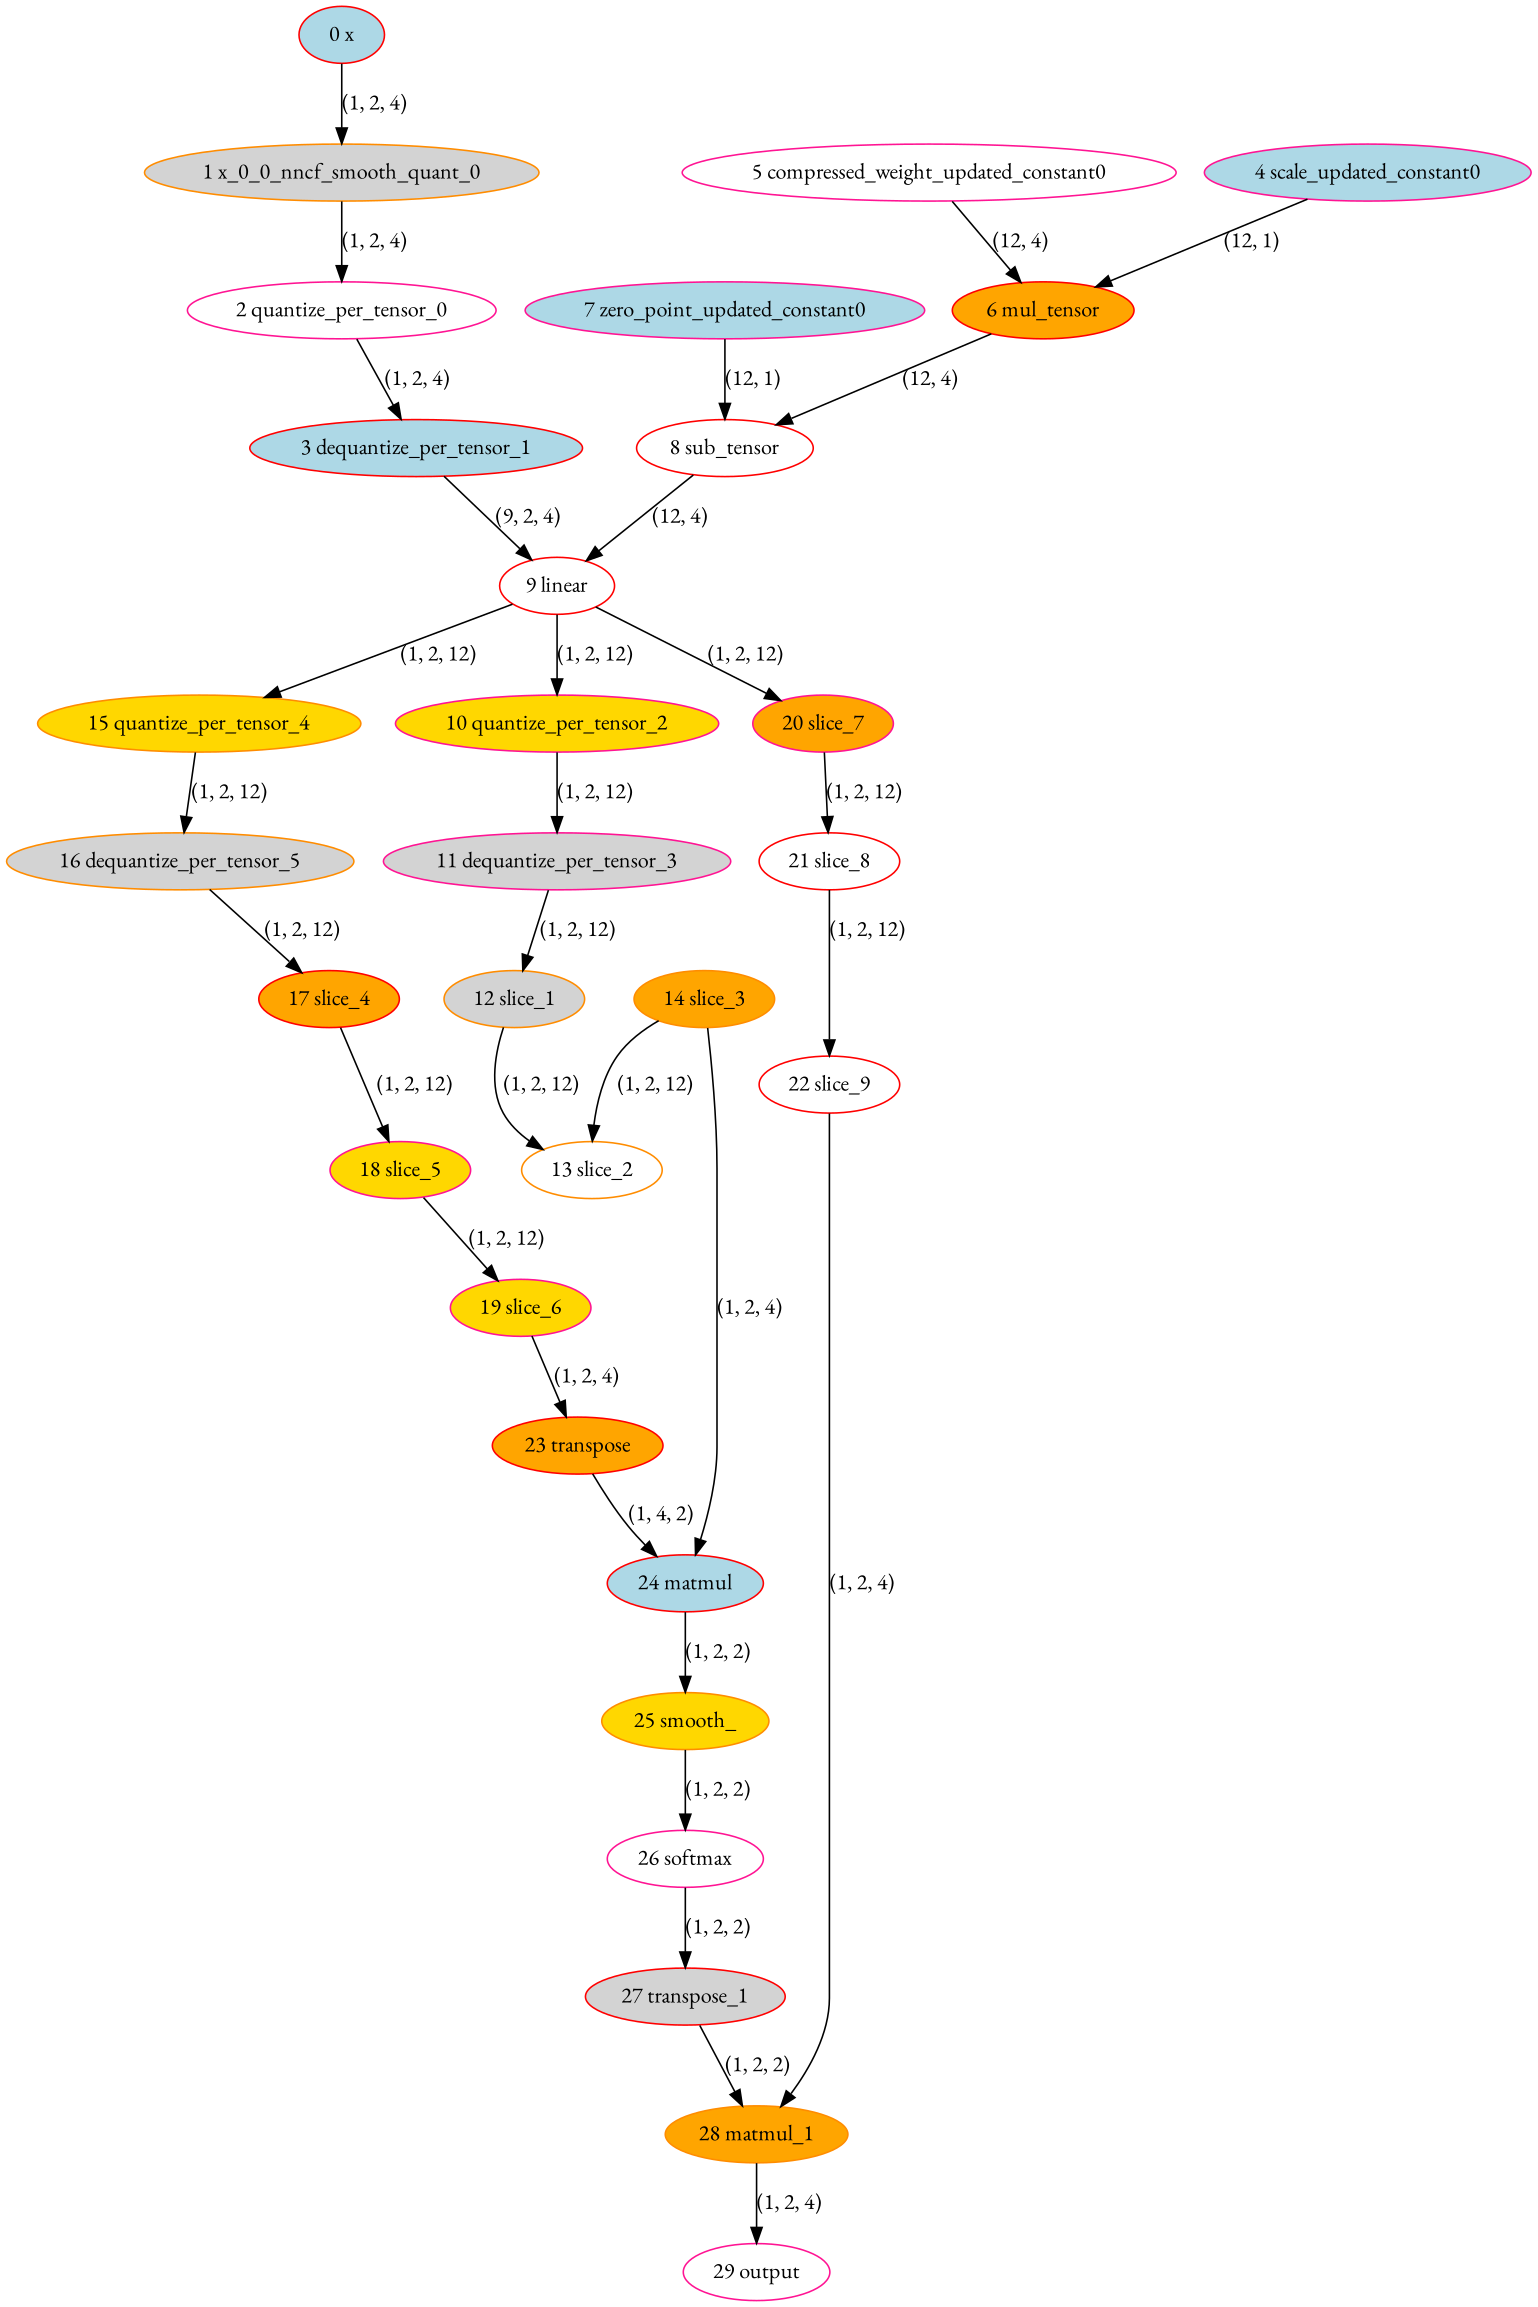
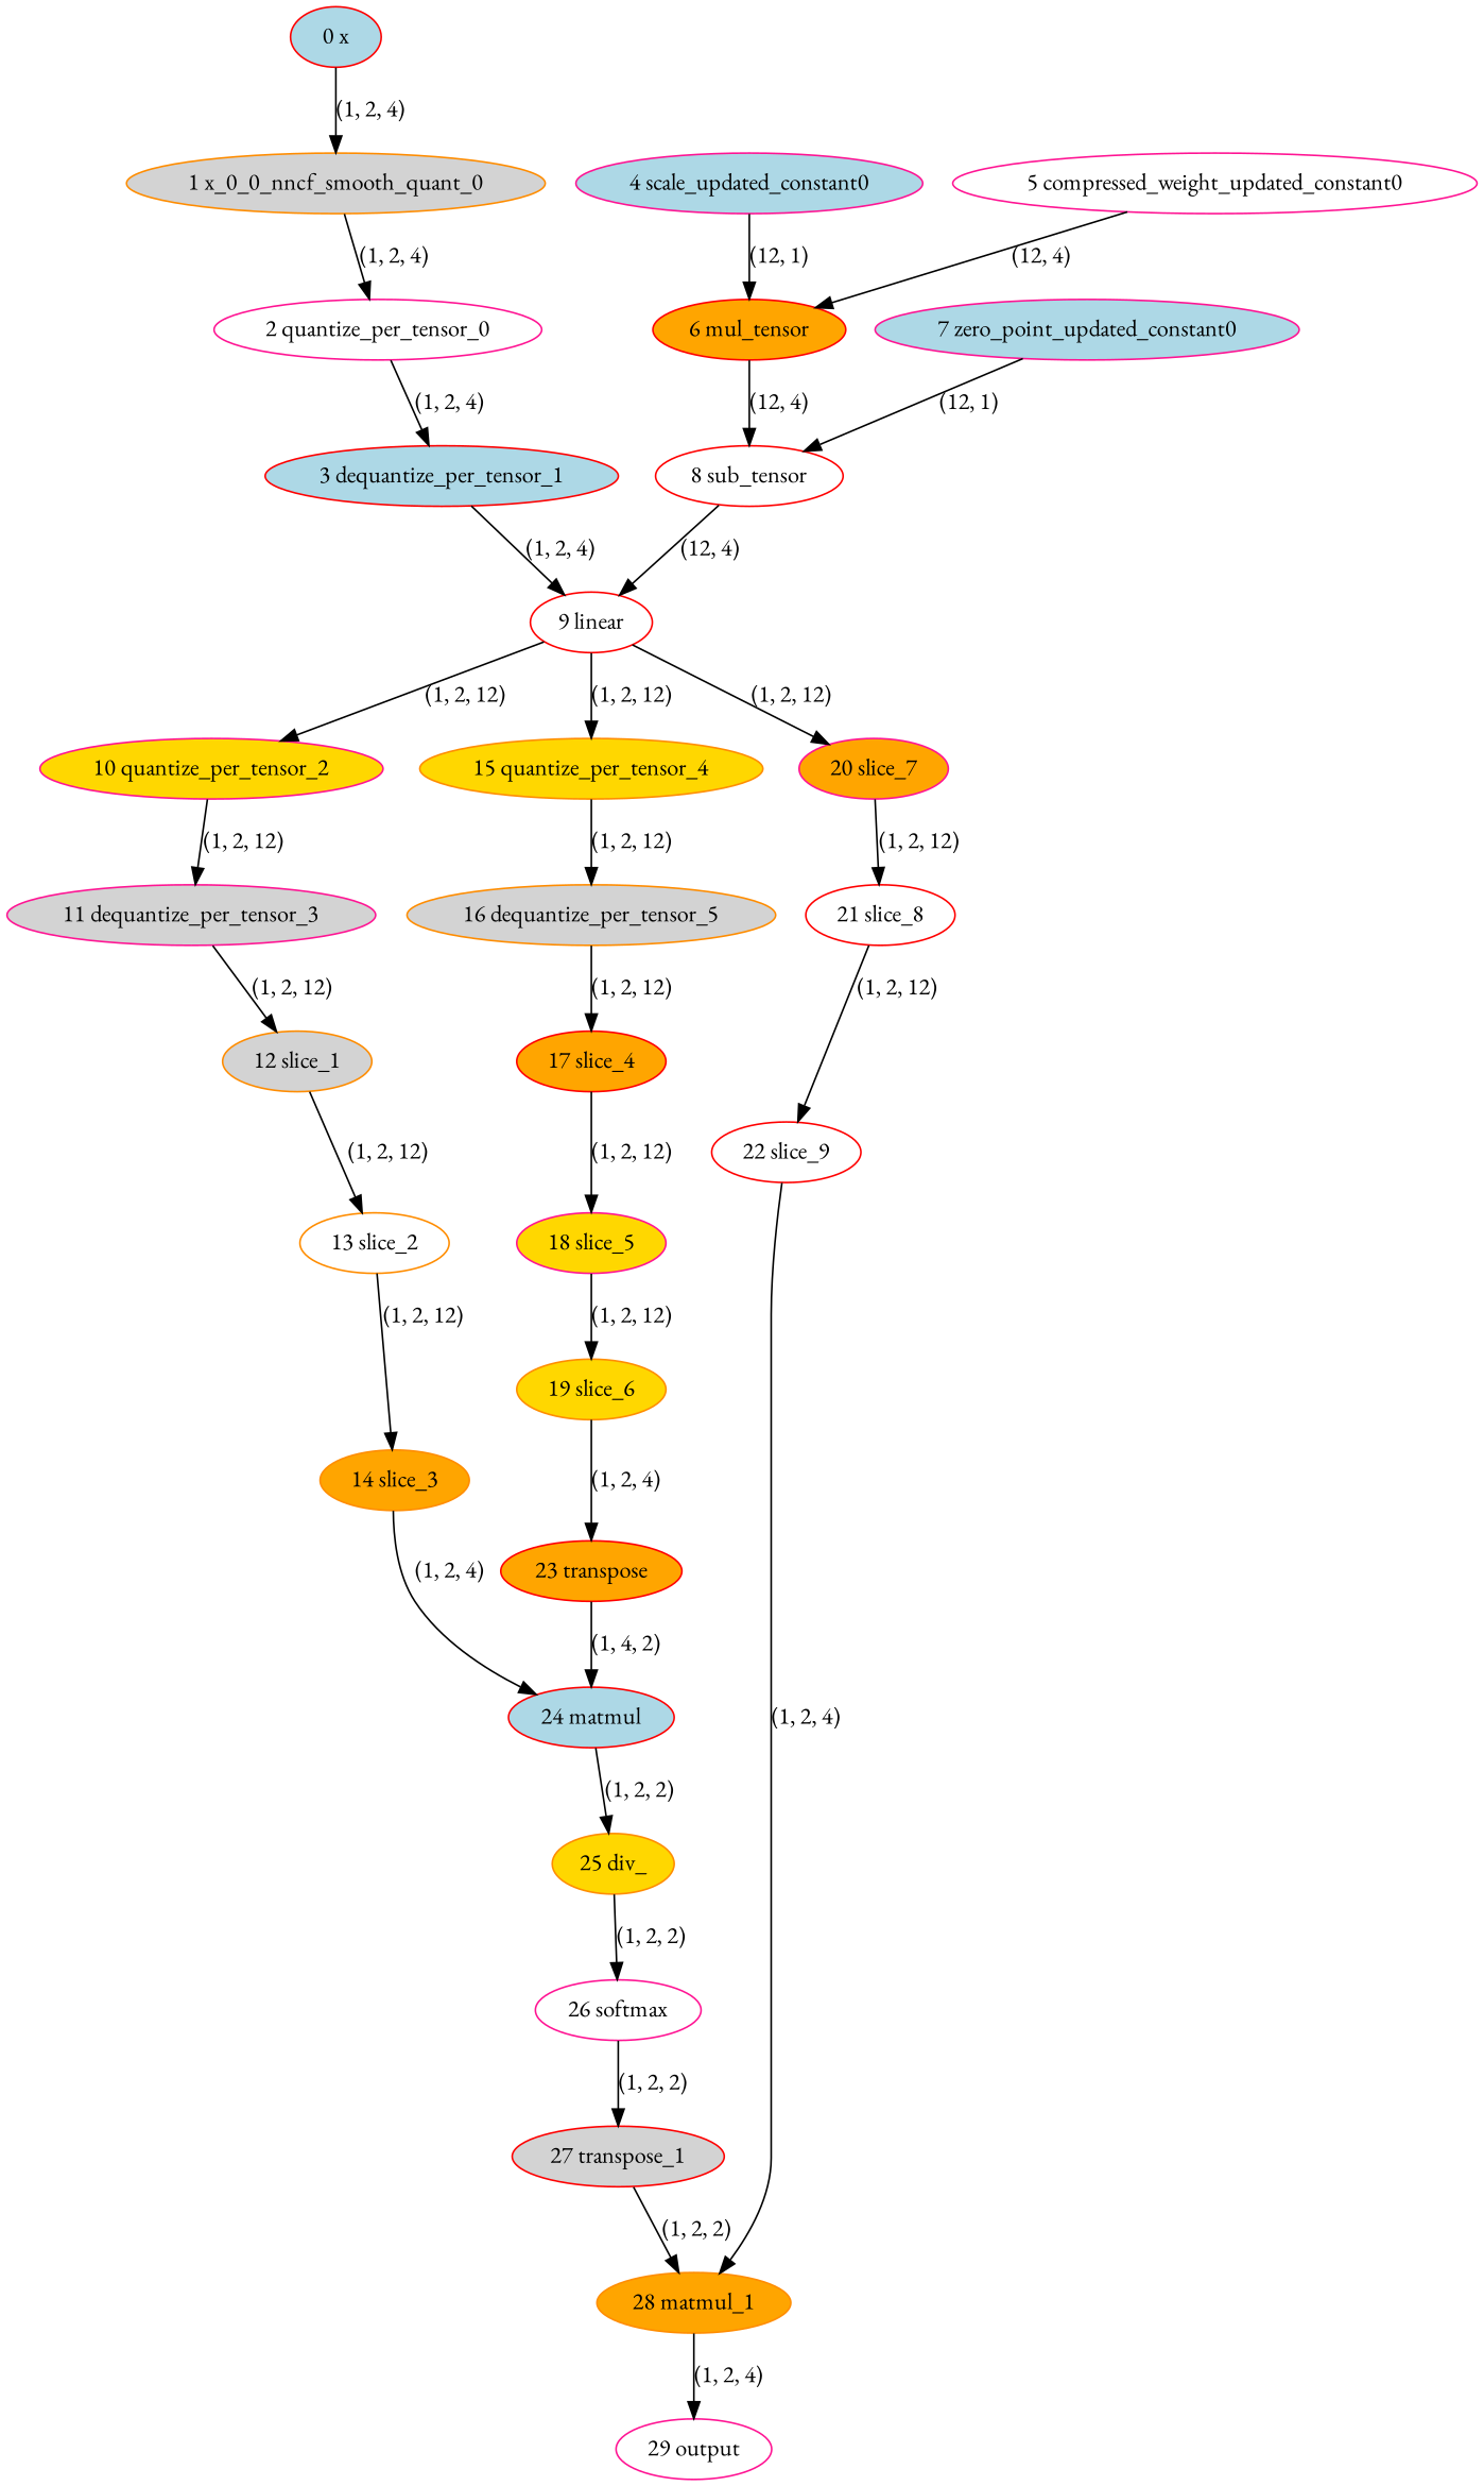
  strict digraph {
    fontname="EB Garamond"
    node [color=red fillcolor=white fontname="EB Garamond" style=filled type=slice]
    edge [fontname="EB Garamond" style=solid]
    "0 x" [fillcolor=lightblue type=input]
    "1 x_0_0_nncf_smooth_quant_0" [color=darkorange fillcolor=lightgrey type=call_module]
    "2 quantize_per_tensor_0" [color=deeppink type=quantize_per_tensor]
    "3 dequantize_per_tensor_1" [fillcolor=lightblue type=dequantize_per_tensor]
    "9 linear" [type=linear]
    "10 quantize_per_tensor_2" [color=deeppink fillcolor=gold type=quantize_per_tensor]
    "15 quantize_per_tensor_4" [color=darkorange fillcolor=gold type=quantize_per_tensor]
    "20 slice_7" [color=deeppink fillcolor=orange]
    "4 scale_updated_constant0" [color=deeppink fillcolor=lightblue type=get_attr]
    "6 mul_tensor" [fillcolor=orange type=mul]
    "8 sub_tensor" [type=sub]
    "5 compressed_weight_updated_constant0" [color=deeppink type=get_attr]
    "7 zero_point_updated_constant0" [color=deeppink fillcolor=lightblue type=get_attr]
    "11 dequantize_per_tensor_3" [color=deeppink fillcolor=lightgrey type=dequantize_per_tensor]
    "16 dequantize_per_tensor_5" [color=darkorange fillcolor=lightgrey type=dequantize_per_tensor]
    "21 slice_8"
    "12 slice_1" [color=darkorange fillcolor=lightgrey]
    "13 slice_2" [color=darkorange]
    "14 slice_3" [color=darkorange fillcolor=orange]
    "24 matmul" [fillcolor=lightblue type=matmul]
-   "25 div_" [color=darkorange fillcolor=gold type=div_ label="25 smooth_"]
+   "25 div_" [color=darkorange fillcolor=gold type=div_]
    "17 slice_4" [fillcolor=orange]
    "18 slice_5" [color=deeppink fillcolor=gold]
-   "19 slice_6" [color=deeppink fillcolor=gold]
+   "19 slice_6" [color=darkorange fillcolor=gold]
    "23 transpose" [fillcolor=orange type=transpose]
    "22 slice_9"
    "28 matmul_1" [color=darkorange fillcolor=orange type=matmul]
    "29 output" [color=deeppink type=output]
    "26 softmax" [color=deeppink type=softmax]
    "27 transpose_1" [fillcolor=lightgrey type=transpose]
    "0 x" -> "1 x_0_0_nncf_smooth_quant_0" [label="(1, 2, 4)"]
    "1 x_0_0_nncf_smooth_quant_0" -> "2 quantize_per_tensor_0" [label="(1, 2, 4)"]
    "2 quantize_per_tensor_0" -> "3 dequantize_per_tensor_1" [label="(1, 2, 4)"]
-   "3 dequantize_per_tensor_1" -> "9 linear" [label="(9, 2, 4)"]
+   "3 dequantize_per_tensor_1" -> "9 linear" [label="(1, 2, 4)"]
    "9 linear" -> "10 quantize_per_tensor_2" [label="(1, 2, 12)"]
    "9 linear" -> "15 quantize_per_tensor_4" [label="(1, 2, 12)"]
    "9 linear" -> "20 slice_7" [label="(1, 2, 12)"]
    "10 quantize_per_tensor_2" -> "11 dequantize_per_tensor_3" [label="(1, 2, 12)"]
    "15 quantize_per_tensor_4" -> "16 dequantize_per_tensor_5" [label="(1, 2, 12)"]
    "20 slice_7" -> "21 slice_8" [label="(1, 2, 12)"]
    "4 scale_updated_constant0" -> "6 mul_tensor" [label="(12, 1)"]
    "6 mul_tensor" -> "8 sub_tensor" [label="(12, 4)"]
    "8 sub_tensor" -> "9 linear" [label="(12, 4)"]
    "5 compressed_weight_updated_constant0" -> "6 mul_tensor" [label="(12, 4)"]
    "7 zero_point_updated_constant0" -> "8 sub_tensor" [label="(12, 1)"]
    "11 dequantize_per_tensor_3" -> "12 slice_1" [label="(1, 2, 12)"]
    "16 dequantize_per_tensor_5" -> "17 slice_4" [label="(1, 2, 12)"]
    "21 slice_8" -> "22 slice_9" [label="(1, 2, 12)"]
    "12 slice_1" -> "13 slice_2" [label="(1, 2, 12)"]
-   "14 slice_3" -> "13 slice_2" [label="(1, 2, 12)"]
+   "13 slice_2" -> "14 slice_3" [label="(1, 2, 12)"]
    "14 slice_3" -> "24 matmul" [label="(1, 2, 4)"]
    "24 matmul" -> "25 div_" [label="(1, 2, 2)"]
    "25 div_" -> "26 softmax" [label="(1, 2, 2)"]
    "17 slice_4" -> "18 slice_5" [label="(1, 2, 12)"]
    "18 slice_5" -> "19 slice_6" [label="(1, 2, 12)"]
    "19 slice_6" -> "23 transpose" [label="(1, 2, 4)"]
    "23 transpose" -> "24 matmul" [label="(1, 4, 2)"]
    "22 slice_9" -> "28 matmul_1" [label="(1, 2, 4)"]
    "28 matmul_1" -> "29 output" [label="(1, 2, 4)"]
    "26 softmax" -> "27 transpose_1" [label="(1, 2, 2)"]
    "27 transpose_1" -> "28 matmul_1" [label="(1, 2, 2)"]
  }
